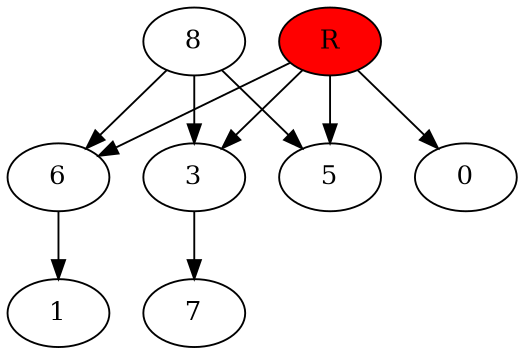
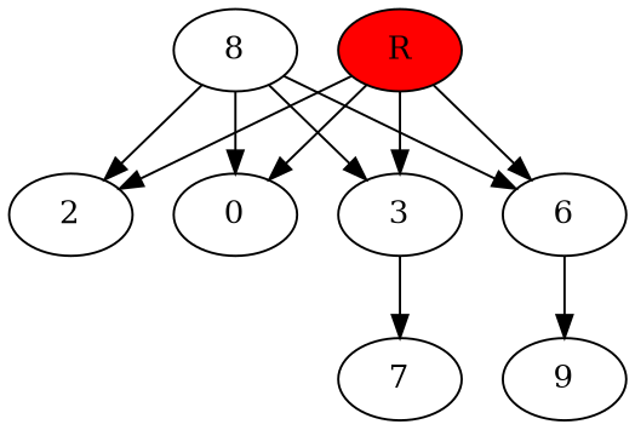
  digraph {
    3
    7
    6
-   1
+   1 [label=9]
    8
-   2 [label=5]
+   2
    n7 [label=0]
    R [fillcolor="#ff0000" style=filled]
    3 -> 7
    6 -> 1
    8 -> 3
    8 -> 6
    8 -> 2
+   8 -> n7
    R -> 3
    R -> 6
    R -> 2
    R -> n7
  }
